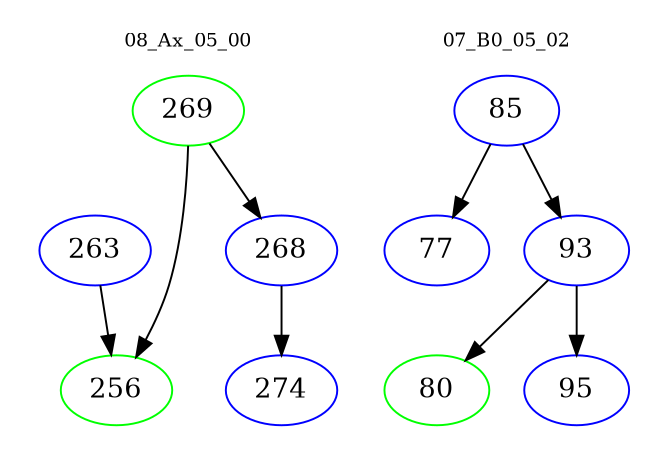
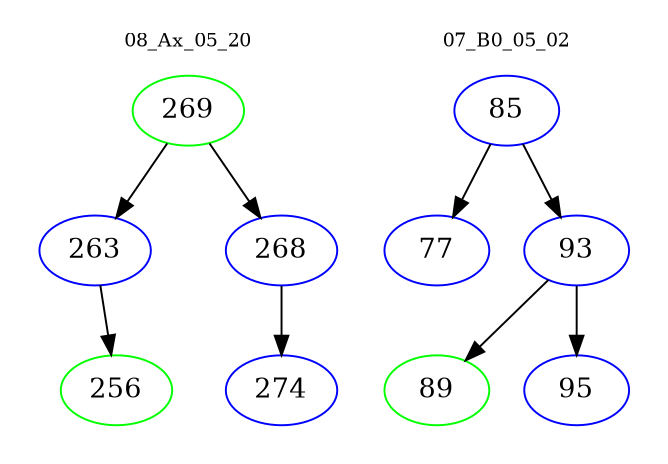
  digraph {
    node [color=blue]
    edge [color=black]
    n1 [color=green label=269]
    n2 [label=263]
    n3 [label=268]
    n4 [color=green label=256]
    n5 [label=274]
    n6 [label=85]
    n7 [label=77]
    n8 [label=93]
-   n9 [color=green label=80]
+   n9 [color=green label=89]
    n10 [label=95]
    subgraph cluster_1 {
      color=white
      fontsize=10
-     label="08_Ax_05_00"
+     label="08_Ax_05_20"
      n1
      n2
      n3
      n4
      n5
    }
    subgraph cluster_2 {
      color=white
      fontsize=10
      label="07_B0_05_02"
      n6
      n7
      n8
      n9
      n10
    }
-   n1 -> n4
+   n1 -> n2
    n1 -> n3
    n2 -> n4
    n3 -> n5
    n6 -> n7
    n6 -> n8
    n8 -> n9
    n8 -> n10
  }
